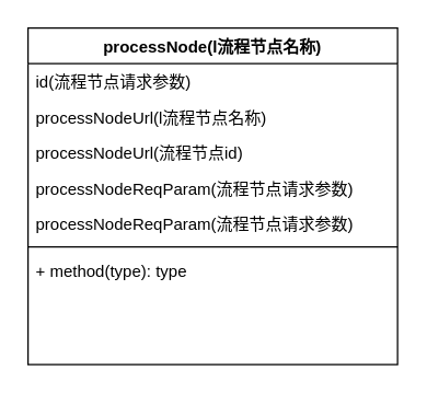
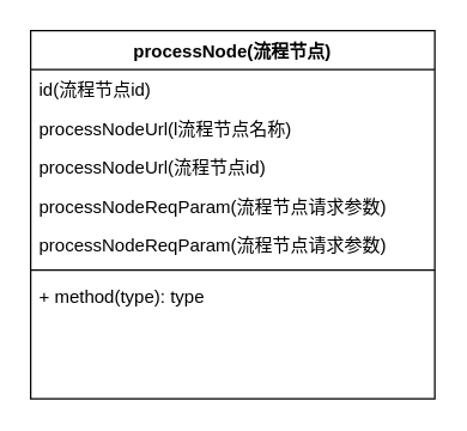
  <mxCell id="0" />
  <mxCell id="1" parent="0" />
- <mxCell id="2" value="processNode(l流程节点名称)" style="swimlane;fontStyle=1;align=center;verticalAlign=top;childLayout=stackLayout;horizontal=1;startSize=26;horizontalStack=0;resizeParent=1;resizeParentMax=0;resizeLast=0;collapsible=1;marginBottom=0;" vertex="1" parent="1"><mxGeometry x="20" y="20" width="270" height="246" as="geometry" /></mxCell>
- <mxCell id="3" value="id(流程节点请求参数)" style="text;strokeColor=none;fillColor=none;align=left;verticalAlign=top;spacingLeft=4;spacingRight=4;overflow=hidden;rotatable=0;points=[[0,0.5],[1,0.5]];portConstraint=eastwest;" vertex="1" parent="2"><mxGeometry y="26" width="270" height="26" as="geometry" /></mxCell>
+ <mxCell id="2" value="processNode(流程节点)" style="swimlane;fontStyle=1;align=center;verticalAlign=top;childLayout=stackLayout;horizontal=1;startSize=26;horizontalStack=0;resizeParent=1;resizeParentMax=0;resizeLast=0;collapsible=1;marginBottom=0;" vertex="1" parent="1"><mxGeometry x="20" y="20" width="270" height="246" as="geometry" /></mxCell>
+ <mxCell id="3" value="id(流程节点id)" style="text;strokeColor=none;fillColor=none;align=left;verticalAlign=top;spacingLeft=4;spacingRight=4;overflow=hidden;rotatable=0;points=[[0,0.5],[1,0.5]];portConstraint=eastwest;" vertex="1" parent="2"><mxGeometry y="26" width="270" height="26" as="geometry" /></mxCell>
  <mxCell id="4" value="processNodeUrl(l流程节点名称)" style="text;strokeColor=none;fillColor=none;align=left;verticalAlign=top;spacingLeft=4;spacingRight=4;overflow=hidden;rotatable=0;points=[[0,0.5],[1,0.5]];portConstraint=eastwest;" vertex="1" parent="2"><mxGeometry y="52" width="270" height="26" as="geometry" /></mxCell>
  <mxCell id="5" value="processNodeUrl(流程节点id)" style="text;strokeColor=none;fillColor=none;align=left;verticalAlign=top;spacingLeft=4;spacingRight=4;overflow=hidden;rotatable=0;points=[[0,0.5],[1,0.5]];portConstraint=eastwest;" vertex="1" parent="2"><mxGeometry y="78" width="270" height="26" as="geometry" /></mxCell>
  <mxCell id="6" value="processNodeReqParam(流程节点请求参数)" style="text;strokeColor=none;fillColor=none;align=left;verticalAlign=top;spacingLeft=4;spacingRight=4;overflow=hidden;rotatable=0;points=[[0,0.5],[1,0.5]];portConstraint=eastwest;" vertex="1" parent="2"><mxGeometry y="104" width="270" height="26" as="geometry" /></mxCell>
  <mxCell id="7" value="processNodeReqParam(流程节点请求参数)" style="text;strokeColor=none;fillColor=none;align=left;verticalAlign=top;spacingLeft=4;spacingRight=4;overflow=hidden;rotatable=0;points=[[0,0.5],[1,0.5]];portConstraint=eastwest;" vertex="1" parent="2"><mxGeometry y="130" width="270" height="26" as="geometry" /></mxCell>
  <mxCell id="8" value="" style="line;strokeWidth=1;fillColor=none;align=left;verticalAlign=middle;spacingTop=-1;spacingLeft=3;spacingRight=3;rotatable=0;labelPosition=right;points=[];portConstraint=eastwest;" vertex="1" parent="2"><mxGeometry y="156" width="270" height="8" as="geometry" /></mxCell>
  <mxCell id="9" value="+ method(type): type" style="text;strokeColor=none;fillColor=none;align=left;verticalAlign=top;spacingLeft=4;spacingRight=4;overflow=hidden;rotatable=0;points=[[0,0.5],[1,0.5]];portConstraint=eastwest;" vertex="1" parent="2"><mxGeometry y="164" width="270" height="82" as="geometry" /></mxCell>
